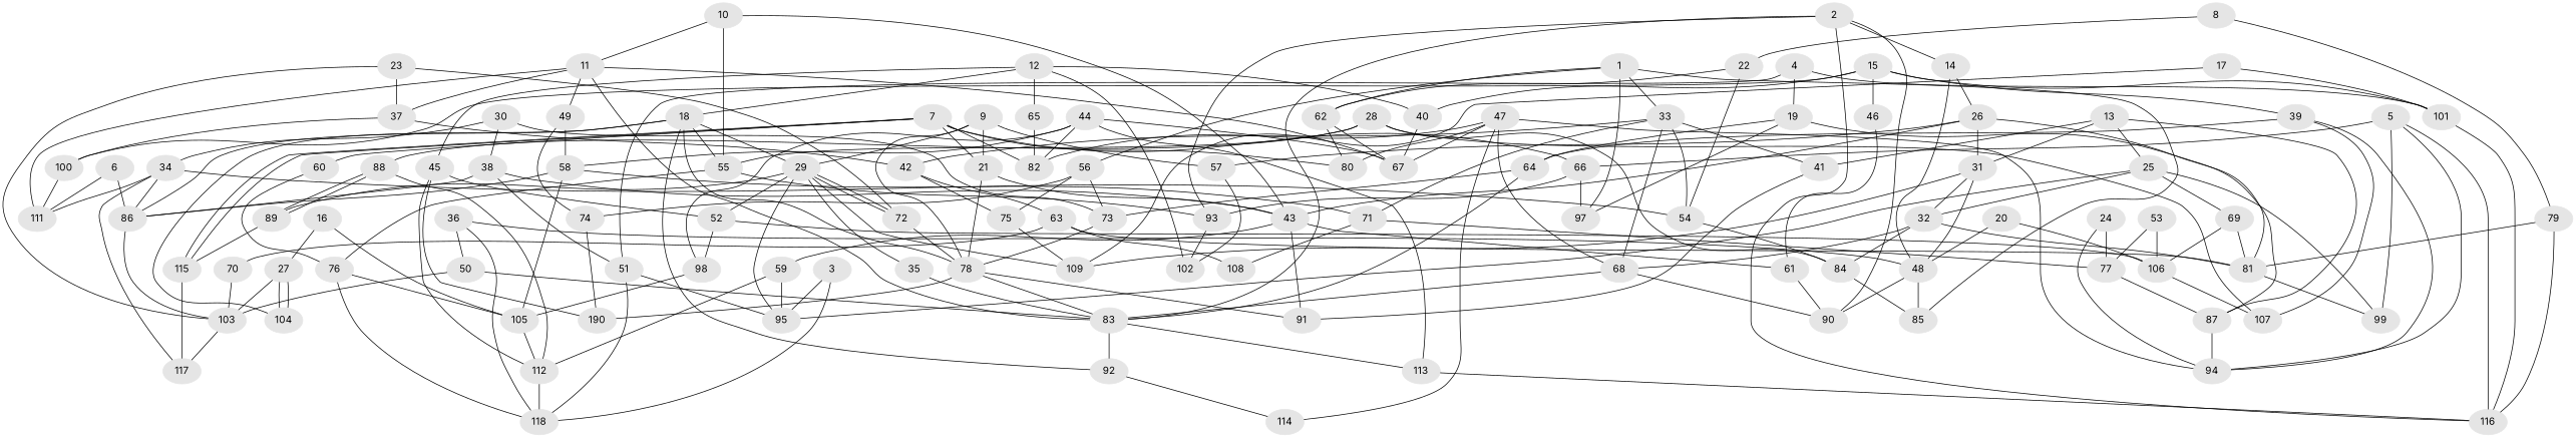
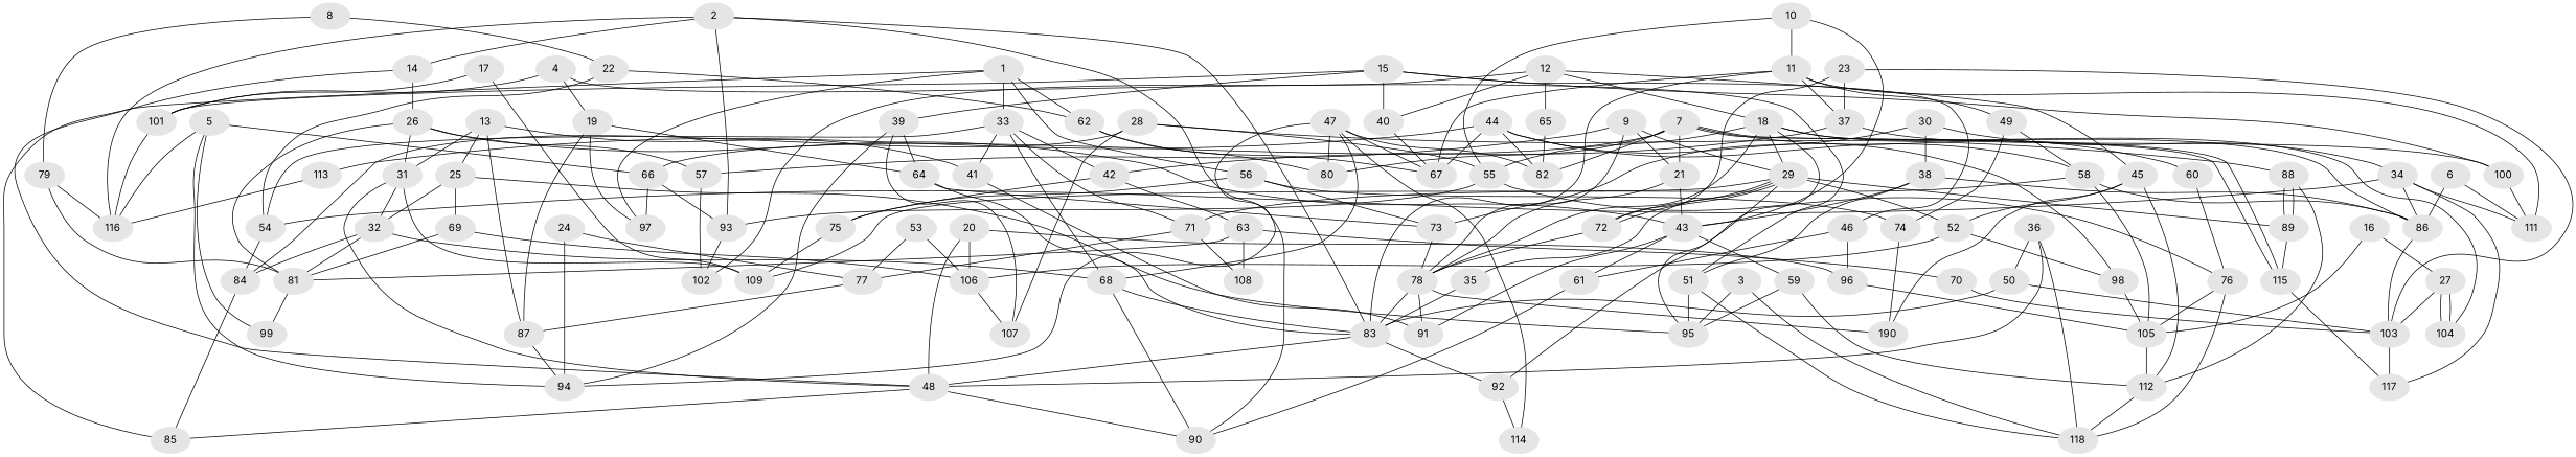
  graph {
    fontname=Inter
    node [color=gray90 fontname=Inter style=filled]
    edge [fontname=Inter]
    1
    33
    56
    62
    85
    97
    41
    54
    68
    42
    71
    73
    75
    74
    80
    67
    2
    14
    83
    90
    93
    116
    26
    48
    92
    113
    102
    3
    95
    118
    4
    19
    51
    101
    87
    64
    5
    66
    94
    99
    6
    86
    111
    103
    7
    21
    60
    82
    115
    78
    43
    76
    117
    8
    22
    79
    81
    9
    29
    57
    109
    72
    35
    52
    89
    91
    n67 [label=190]
    10
    11
    55
    37
    49
    59
    61
    100
    58
    12
    18
    40
    45
    65
    104
    112
    13
    25
    31
    32
    69
    15
    39
    46
    107
+   96
    16
    27
    105
    17
    114
    20
    106
    84
    23
    24
    77
    28
    88
    98
    30
    34
    38
    63
    108
    36
    50
    70
    44
    47
    53
    1 -- 33
    1 -- 56
    1 -- 62
    1 -- 85
    1 -- 97
    33 -- 41
    33 -- 54
    33 -- 68
    33 -- 42
    33 -- 71
    56 -- 73
    56 -- 75
    56 -- 74
    62 -- 80
    62 -- 67
    41 -- 91
    54 -- 84
    68 -- 83
    68 -- 90
    42 -- 75
    42 -- 63
    71 -- 77
    71 -- 108
    73 -- 78
    75 -- 109
    74 -- n67
    2 -- 14
    2 -- 83
    2 -- 90
    2 -- 93
    2 -- 116
    14 -- 26
    14 -- 48
    83 -- 92
-   83 -- 113
+   83 -- 48
    93 -- 102
    26 -- 43
    26 -- 81
    26 -- 57
    26 -- 31
    48 -- 85
    48 -- 90
    92 -- 114
    113 -- 116
    3 -- 95
    3 -- 118
    4 -- 19
    4 -- 51
    4 -- 101
    19 -- 97
    19 -- 87
    19 -- 64
    51 -- 95
    51 -- 118
    101 -- 116
    87 -- 94
    64 -- 73
    64 -- 83
    5 -- 116
    5 -- 66
    5 -- 94
    5 -- 99
    66 -- 97
    66 -- 93
    6 -- 86
    6 -- 111
    86 -- 103
    103 -- 117
    7 -- 80
    7 -- 66
    7 -- 21
    7 -- 60
    7 -- 82
    7 -- 115
    7 -- 115
    21 -- 78
    21 -- 43
    60 -- 76
    115 -- 117
    78 -- 83
    78 -- 91
    78 -- n67
    43 -- 91
    43 -- 59
    43 -- 61
    76 -- 118
    76 -- 105
    8 -- 22
    8 -- 79
    22 -- 62
    22 -- 54
    79 -- 116
    79 -- 81
    81 -- 99
    9 -- 21
    9 -- 78
    9 -- 29
    9 -- 57
    29 -- 95
    29 -- 109
    29 -- 72
    29 -- 72
    29 -- 35
    29 -- 52
    29 -- 89
    57 -- 102
    72 -- 78
    35 -- 83
    52 -- 106
    52 -- 98
    89 -- 115
    10 -- 43
    10 -- 11
    10 -- 55
    11 -- 67
    11 -- 83
    11 -- 111
    11 -- 37
    11 -- 49
    55 -- 93
    55 -- 76
    37 -- 42
    37 -- 100
    49 -- 74
    49 -- 58
    59 -- 95
    59 -- 112
    61 -- 90
    100 -- 111
    58 -- 71
    58 -- 86
    58 -- 105
    12 -- 102
    12 -- 18
    12 -- 40
    12 -- 45
    12 -- 65
    18 -- 92
    18 -- 86
    18 -- 78
    18 -- 29
    18 -- 55
    18 -- 104
    40 -- 67
    45 -- 52
    45 -- n67
    45 -- 112
    65 -- 82
    112 -- 118
    13 -- 41
    13 -- 87
    13 -- 25
    13 -- 31
    25 -- 95
-   25 -- 99
    25 -- 32
    25 -- 69
    31 -- 48
    31 -- 109
    31 -- 32
    32 -- 68
    32 -- 81
    32 -- 84
    69 -- 81
    69 -- 106
    15 -- 101
    15 -- 100
    15 -- 40
    15 -- 39
    15 -- 46
    39 -- 64
    39 -- 94
    39 -- 107
    46 -- 61
+   46 -- 96
+   96 -- 105
    16 -- 27
    16 -- 105
    27 -- 103
    27 -- 104
    27 -- 104
    105 -- 112
    17 -- 101
    17 -- 109
    20 -- 48
+   20 -- 96
    20 -- 106
    106 -- 107
    84 -- 85
    23 -- 103
    23 -- 72
    23 -- 37
    24 -- 94
    24 -- 77
    77 -- 87
    28 -- 55
    28 -- 107
    28 -- 84
    28 -- 88
    88 -- 89
    88 -- 89
    88 -- 112
    98 -- 105
    30 -- 73
    30 -- 34
    30 -- 38
    34 -- 54
    34 -- 86
    34 -- 111
    34 -- 117
    38 -- 51
    38 -- 86
    38 -- 43
    63 -- 81
    63 -- 108
    63 -- 70
    36 -- 48
    36 -- 118
    36 -- 50
    50 -- 83
    50 -- 103
    70 -- 103
    44 -- 67
    44 -- 113
    44 -- 82
    44 -- 58
    44 -- 98
    47 -- 68
    47 -- 80
    47 -- 67
    47 -- 94
    47 -- 82
    47 -- 114
    53 -- 106
    53 -- 77
  }
